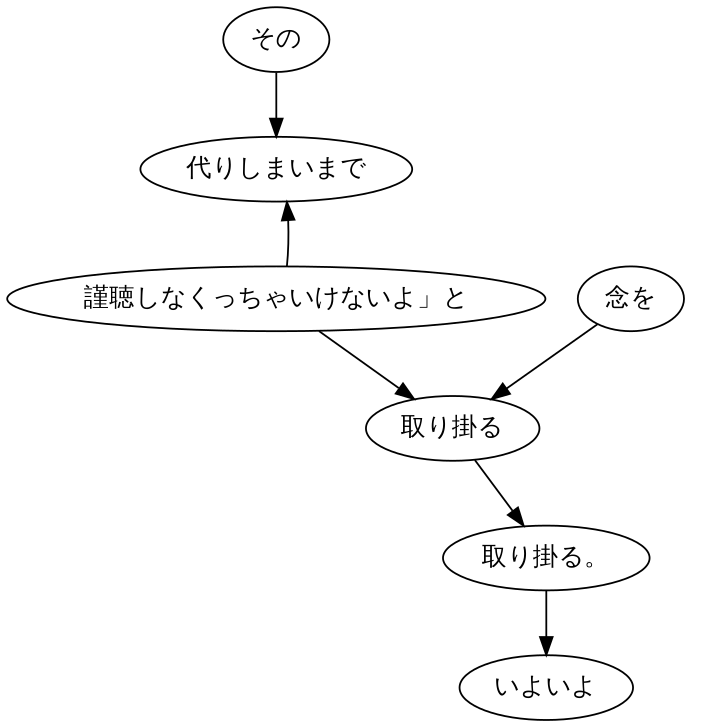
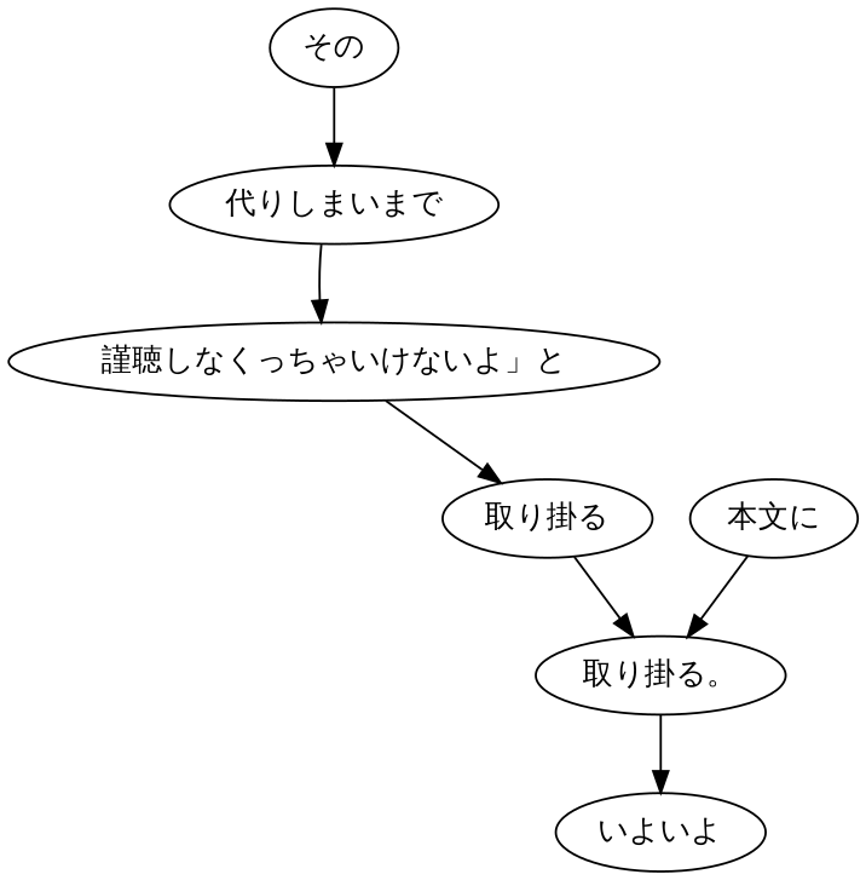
  digraph {
    n1 [label="その"]
    n2 [label="代りしまいまで"]
    n3 [label="謹聴しなくっちゃいけないよ」と"]
    n4 [label="取り掛る"]
    n5 [label="取り掛る。"]
-   n6 [label="念を"]
    n7 [label="いよいよ"]
+   n8 [label="本文に"]
    n1 -> n2
-   n3 -> n2
+   n2 -> n3
    n3 -> n4
    n4 -> n5
    n5 -> n7
-   n6 -> n4
+   n8 -> n5
  }
